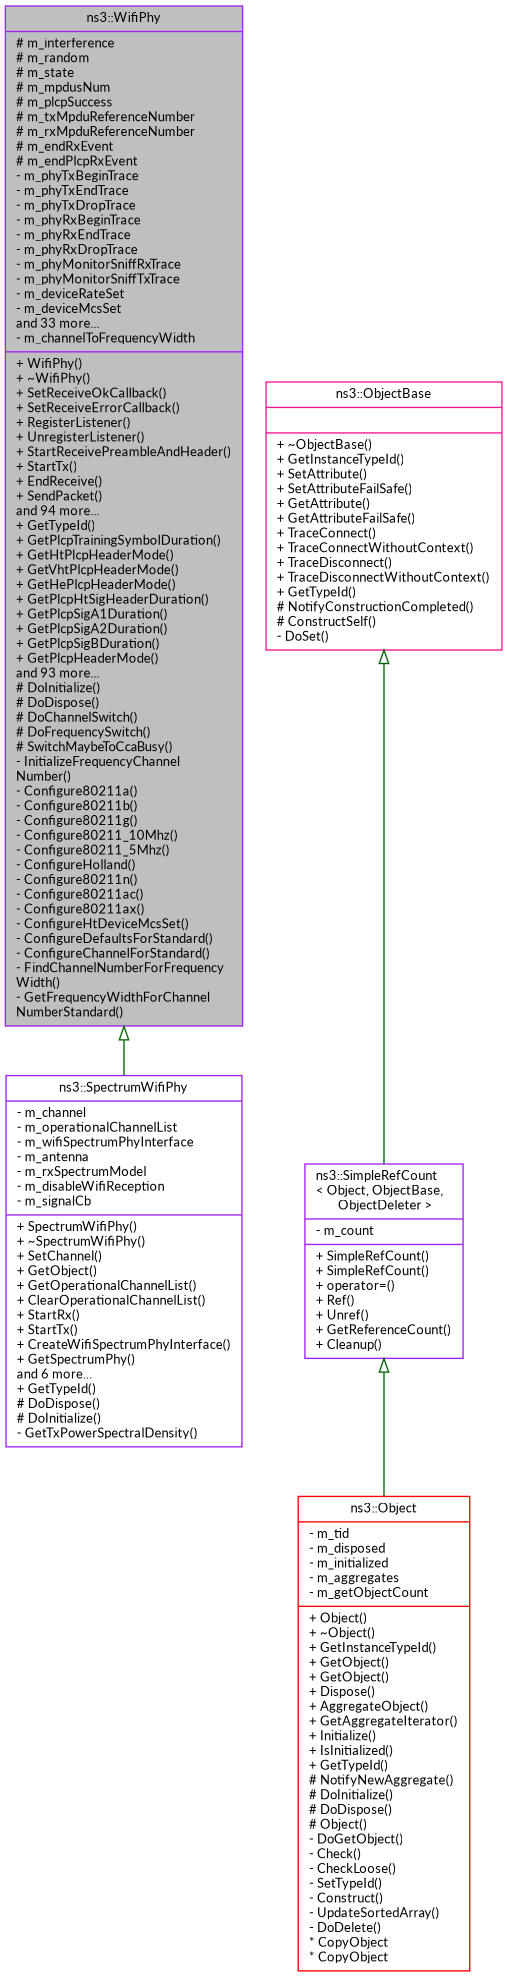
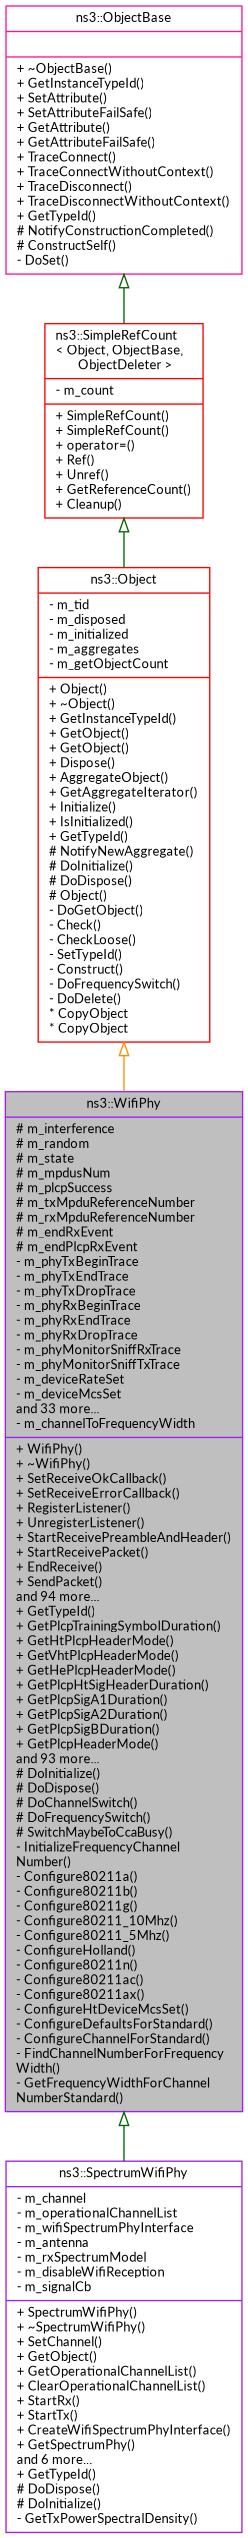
  digraph {
    fontname=Lato
    node [color=purple fillcolor=white fontname=Lato fontsize=10 shape=record style=filled]
    edge [arrowtail=onormal color=darkgreen dir=back fontname=Lato fontsize=10 labelfontname=Helvetica labelfontsize=10 style=solid]
-   n1 [fillcolor=grey75 fontcolor=black height=0.2 label="{ns3::WifiPhy\n|# m_interference\l# m_random\l# m_state\l# m_mpdusNum\l# m_plcpSuccess\l# m_txMpduReferenceNumber\l# m_rxMpduReferenceNumber\l# m_endRxEvent\l# m_endPlcpRxEvent\l- m_phyTxBeginTrace\l- m_phyTxEndTrace\l- m_phyTxDropTrace\l- m_phyRxBeginTrace\l- m_phyRxEndTrace\l- m_phyRxDropTrace\l- m_phyMonitorSniffRxTrace\l- m_phyMonitorSniffTxTrace\l- m_deviceRateSet\l- m_deviceMcsSet\land 33 more...\l- m_channelToFrequencyWidth\l|+ WifiPhy()\l+ ~WifiPhy()\l+ SetReceiveOkCallback()\l+ SetReceiveErrorCallback()\l+ RegisterListener()\l+ UnregisterListener()\l+ StartReceivePreambleAndHeader()\l+ StartTx()\l+ EndReceive()\l+ SendPacket()\land 94 more...\l+ GetTypeId()\l+ GetPlcpTrainingSymbolDuration()\l+ GetHtPlcpHeaderMode()\l+ GetVhtPlcpHeaderMode()\l+ GetHePlcpHeaderMode()\l+ GetPlcpHtSigHeaderDuration()\l+ GetPlcpSigA1Duration()\l+ GetPlcpSigA2Duration()\l+ GetPlcpSigBDuration()\l+ GetPlcpHeaderMode()\land 93 more...\l# DoInitialize()\l# DoDispose()\l# DoChannelSwitch()\l# DoFrequencySwitch()\l# SwitchMaybeToCcaBusy()\l- InitializeFrequencyChannel\lNumber()\l- Configure80211a()\l- Configure80211b()\l- Configure80211g()\l- Configure80211_10Mhz()\l- Configure80211_5Mhz()\l- ConfigureHolland()\l- Configure80211n()\l- Configure80211ac()\l- Configure80211ax()\l- ConfigureHtDeviceMcsSet()\l- ConfigureDefaultsForStandard()\l- ConfigureChannelForStandard()\l- FindChannelNumberForFrequency\lWidth()\l- GetFrequencyWidthForChannel\lNumberStandard()\l}" width=0.4]
+   n1 [fillcolor=grey75 fontcolor=black height=0.2 label="{ns3::WifiPhy\n|# m_interference\l# m_random\l# m_state\l# m_mpdusNum\l# m_plcpSuccess\l# m_txMpduReferenceNumber\l# m_rxMpduReferenceNumber\l# m_endRxEvent\l# m_endPlcpRxEvent\l- m_phyTxBeginTrace\l- m_phyTxEndTrace\l- m_phyTxDropTrace\l- m_phyRxBeginTrace\l- m_phyRxEndTrace\l- m_phyRxDropTrace\l- m_phyMonitorSniffRxTrace\l- m_phyMonitorSniffTxTrace\l- m_deviceRateSet\l- m_deviceMcsSet\land 33 more...\l- m_channelToFrequencyWidth\l|+ WifiPhy()\l+ ~WifiPhy()\l+ SetReceiveOkCallback()\l+ SetReceiveErrorCallback()\l+ RegisterListener()\l+ UnregisterListener()\l+ StartReceivePreambleAndHeader()\l+ StartReceivePacket()\l+ EndReceive()\l+ SendPacket()\land 94 more...\l+ GetTypeId()\l+ GetPlcpTrainingSymbolDuration()\l+ GetHtPlcpHeaderMode()\l+ GetVhtPlcpHeaderMode()\l+ GetHePlcpHeaderMode()\l+ GetPlcpHtSigHeaderDuration()\l+ GetPlcpSigA1Duration()\l+ GetPlcpSigA2Duration()\l+ GetPlcpSigBDuration()\l+ GetPlcpHeaderMode()\land 93 more...\l# DoInitialize()\l# DoDispose()\l# DoChannelSwitch()\l# DoFrequencySwitch()\l# SwitchMaybeToCcaBusy()\l- InitializeFrequencyChannel\lNumber()\l- Configure80211a()\l- Configure80211b()\l- Configure80211g()\l- Configure80211_10Mhz()\l- Configure80211_5Mhz()\l- ConfigureHolland()\l- Configure80211n()\l- Configure80211ac()\l- Configure80211ax()\l- ConfigureHtDeviceMcsSet()\l- ConfigureDefaultsForStandard()\l- ConfigureChannelForStandard()\l- FindChannelNumberForFrequency\lWidth()\l- GetFrequencyWidthForChannel\lNumberStandard()\l}" width=0.4]
    n2 [height=0.2 label="{ns3::SpectrumWifiPhy\n|- m_channel\l- m_operationalChannelList\l- m_wifiSpectrumPhyInterface\l- m_antenna\l- m_rxSpectrumModel\l- m_disableWifiReception\l- m_signalCb\l|+ SpectrumWifiPhy()\l+ ~SpectrumWifiPhy()\l+ SetChannel()\l+ GetObject()\l+ GetOperationalChannelList()\l+ ClearOperationalChannelList()\l+ StartRx()\l+ StartTx()\l+ CreateWifiSpectrumPhyInterface()\l+ GetSpectrumPhy()\land 6 more...\l+ GetTypeId()\l# DoDispose()\l# DoInitialize()\l- GetTxPowerSpectralDensity()\l}" width=0.4]
-   n3 [color=red height=0.2 label="{ns3::Object\n|- m_tid\l- m_disposed\l- m_initialized\l- m_aggregates\l- m_getObjectCount\l|+ Object()\l+ ~Object()\l+ GetInstanceTypeId()\l+ GetObject()\l+ GetObject()\l+ Dispose()\l+ AggregateObject()\l+ GetAggregateIterator()\l+ Initialize()\l+ IsInitialized()\l+ GetTypeId()\l# NotifyNewAggregate()\l# DoInitialize()\l# DoDispose()\l# Object()\l- DoGetObject()\l- Check()\l- CheckLoose()\l- SetTypeId()\l- Construct()\l- UpdateSortedArray()\l- DoDelete()\l* CopyObject\l* CopyObject\l}" width=0.4]
-   n4 [height=0.2 label="{ns3::SimpleRefCount\l\< Object, ObjectBase,\l ObjectDeleter \>\n|- m_count\l|+ SimpleRefCount()\l+ SimpleRefCount()\l+ operator=()\l+ Ref()\l+ Unref()\l+ GetReferenceCount()\l+ Cleanup()\l}" width=0.4]
+   n3 [color=red height=0.2 label="{ns3::Object\n|- m_tid\l- m_disposed\l- m_initialized\l- m_aggregates\l- m_getObjectCount\l|+ Object()\l+ ~Object()\l+ GetInstanceTypeId()\l+ GetObject()\l+ GetObject()\l+ Dispose()\l+ AggregateObject()\l+ GetAggregateIterator()\l+ Initialize()\l+ IsInitialized()\l+ GetTypeId()\l# NotifyNewAggregate()\l# DoInitialize()\l# DoDispose()\l# Object()\l- DoGetObject()\l- Check()\l- CheckLoose()\l- SetTypeId()\l- Construct()\l- DoFrequencySwitch()\l- DoDelete()\l* CopyObject\l* CopyObject\l}" width=0.4]
+   n4 [color=red height=0.2 label="{ns3::SimpleRefCount\l\< Object, ObjectBase,\l ObjectDeleter \>\n|- m_count\l|+ SimpleRefCount()\l+ SimpleRefCount()\l+ operator=()\l+ Ref()\l+ Unref()\l+ GetReferenceCount()\l+ Cleanup()\l}" width=0.4]
    n5 [color=deeppink height=0.2 label="{ns3::ObjectBase\n||+ ~ObjectBase()\l+ GetInstanceTypeId()\l+ SetAttribute()\l+ SetAttributeFailSafe()\l+ GetAttribute()\l+ GetAttributeFailSafe()\l+ TraceConnect()\l+ TraceConnectWithoutContext()\l+ TraceDisconnect()\l+ TraceDisconnectWithoutContext()\l+ GetTypeId()\l# NotifyConstructionCompleted()\l# ConstructSelf()\l- DoSet()\l}" width=0.4]
    n1 -> n2
+   n3 -> n1 [color=darkorange]
    n4 -> n3
    n5 -> n4
  }
